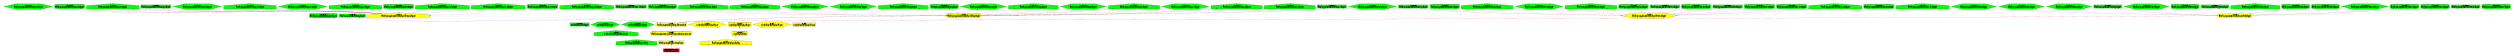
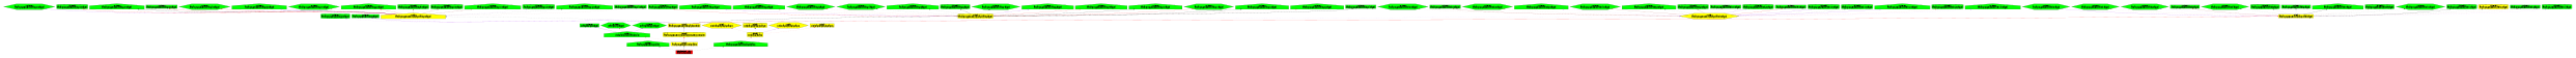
  digraph {
    rankdir=BT
    node [fillcolor=green shape=cylinder style=filled]
    edge [arrowhead=normal color=black style=solid]
-   n1 [label="<spriteset>\nss_tail_light_24px_unflipped" shape=box]
+   n1 [label="<spriteset>\nss_tail_gen_24px_unflipped" shape=box]
    n2 [label="<spriteset>\nss_tail_light_24px_flipped" shape=hexagon]
    n3 [label="<spriteset>\nss_tail_light_empty_unflipped" shape=hexagon]
    n4 [label="<switch>\nswitch_graphics_layer_tail_light_24px" shape=house]
    n5 [fillcolor=yellow label="<switch>\nswitch_cargo_capacity_by_cargo_0" shape=hexagon]
    n6 [fillcolor=yellow label="<switch>\nswitch_cargo_capacity_by_cargo_1"]
    n7 [fillcolor=yellow label="<switch>\nswitch_cargo_capacity_by_cargo_2" shape=hexagon]
    n8 [fillcolor=yellow label="<switch>\nswitch_cargo_capacity_by_cargo_3" shape=box]
    n9 [fillcolor=yellow label="<switch>\nswitch_cargo_capacity"]
    n10 [label="<spriteset>\nflat_car_pony_gen_2B_ss_empty_unflipped"]
    n11 [label="<spriteset>\nflat_car_pony_gen_2B_ss_loading_0_unflipped" shape=hexagon]
    n12 [label="<spriteset>\nflat_car_pony_gen_2B_ss_loaded_0_unflipped" shape=hexagon]
    n13 [label="<spriteset>\nflat_car_pony_gen_2B_ss_loading_1_unflipped"]
    n14 [label="<spriteset>\nflat_car_pony_gen_2B_ss_loaded_1_unflipped" shape=box]
    n15 [label="<spriteset>\nflat_car_pony_gen_2B_ss_loading_2_unflipped" shape=house]
-   n16 [label="<spriteset>\nflat_car_pony_gen_2B_ss_loaded_2_unflipped"]
+   n16 [label="<spriteset>\nflat_car_pony_gen_2B_ss_loaded_2_unflipped" shape=hexagon]
    n17 [label="<spriteset>\nflat_car_pony_gen_2B_ss_loading_3_unflipped" shape=box]
    n18 [label="<spriteset>\nflat_car_pony_gen_2B_ss_loaded_3_unflipped" shape=house]
    n19 [label="<spriteset>\nflat_car_pony_gen_2B_ss_loading_4_unflipped" shape=hexagon]
    n20 [label="<spriteset>\nflat_car_pony_gen_2B_ss_loaded_4_unflipped" shape=hexagon]
    n21 [label="<spriteset>\nflat_car_pony_gen_2B_ss_loading_5_unflipped" shape=house]
    n22 [label="<spriteset>\nflat_car_pony_gen_2B_ss_loaded_5_unflipped" shape=house]
    n23 [label="<spriteset>\nflat_car_pony_gen_2B_ss_loaded_6_unflipped"]
    n24 [label="<spriteset>\nflat_car_pony_gen_2B_ss_loading_7_unflipped" shape=hexagon]
    n25 [label="<spriteset>\nflat_car_pony_gen_2B_ss_loaded_7_unflipped" shape=box]
    n26 [label="<spriteset>\nflat_car_pony_gen_2B_ss_loading_8_unflipped" shape=house]
    n27 [label="<spriteset>\nflat_car_pony_gen_2B_ss_loaded_8_unflipped"]
    n28 [label="<spriteset>\nflat_car_pony_gen_2B_ss_loading_9_unflipped"]
    n29 [label="<spriteset>\nflat_car_pony_gen_2B_ss_loaded_9_unflipped" shape=box]
-   n30 [label="<spriteset>\nflat_car_pony_gen_2B_ss_loading_10_unflipped" shape=house]
+   n30 [label="<spriteset>\nflat_car_pony_gen_2B_ss_loading_10_unflipped"]
    n31 [label="<spriteset>\nflat_car_pony_gen_2B_ss_loaded_10_unflipped"]
    n32 [label="<spriteset>\nflat_car_pony_gen_2B_ss_loading_11_unflipped" shape=house]
    n33 [label="<spriteset>\nflat_car_pony_gen_2B_ss_loaded_11_unflipped"]
    n34 [label="<spriteset>\nflat_car_pony_gen_2B_ss_loading_12_unflipped"]
    n35 [label="<spriteset>\nflat_car_pony_gen_2B_ss_loaded_12_unflipped" shape=house]
    n36 [label="<spriteset>\nflat_car_pony_gen_2B_ss_loading_13_unflipped" shape=house]
    n37 [label="<spriteset>\nflat_car_pony_gen_2B_ss_loaded_13_unflipped"]
    n38 [label="<spriteset>\nflat_car_pony_gen_2B_ss_loading_14_unflipped" shape=box]
    n39 [label="<spriteset>\nflat_car_pony_gen_2B_ss_loaded_14_unflipped" shape=house]
    n40 [label="<spriteset>\nflat_car_pony_gen_2B_ss_empty_flipped" shape=box]
    n41 [label="<spriteset>\nflat_car_pony_gen_2B_ss_loading_0_flipped"]
    n42 [label="<spriteset>\nflat_car_pony_gen_2B_ss_loaded_0_flipped" shape=hexagon]
    n43 [label="<spriteset>\nflat_car_pony_gen_2B_ss_loading_1_flipped" shape=house]
    n44 [label="<spriteset>\nflat_car_pony_gen_2B_ss_loaded_1_flipped" shape=hexagon]
    n45 [label="<spriteset>\nflat_car_pony_gen_2B_ss_loading_2_flipped" shape=house]
    n46 [label="<spriteset>\nflat_car_pony_gen_2B_ss_loaded_2_flipped" shape=hexagon]
    n47 [label="<spriteset>\nflat_car_pony_gen_2B_ss_loading_3_flipped" shape=hexagon]
    n48 [label="<spriteset>\nflat_car_pony_gen_2B_ss_loaded_3_flipped" shape=box]
    n49 [label="<spriteset>\nflat_car_pony_gen_2B_ss_loading_4_flipped" shape=hexagon]
    n50 [label="<spriteset>\nflat_car_pony_gen_2B_ss_loaded_4_flipped" shape=hexagon]
    n51 [label="<spriteset>\nflat_car_pony_gen_2B_ss_loading_5_flipped" shape=house]
    n52 [label="<spriteset>\nflat_car_pony_gen_2B_ss_loaded_5_flipped"]
    n53 [label="<spriteset>\nflat_car_pony_gen_2B_ss_loading_6_flipped"]
    n54 [label="<spriteset>\nflat_car_pony_gen_2B_ss_loaded_6_flipped" shape=box]
    n55 [label="<spriteset>\nflat_car_pony_gen_2B_ss_loading_7_flipped" shape=hexagon]
    n56 [label="<spriteset>\nflat_car_pony_gen_2B_ss_loaded_7_flipped" shape=house]
    n57 [label="<spriteset>\nflat_car_pony_gen_2B_ss_loading_8_flipped" shape=house]
-   n58 [label="<spriteset>\nflat_car_pony_gen_2B_ss_loaded_8_flipped"]
-   n59 [label="<spriteset>\nflat_car_pony_gen_2B_ss_loading_9_flipped" shape=hexagon]
+   n59 [label="<spriteset>\nflat_car_pony_gen_2B_ss_loading_9_flipped" shape=house]
    n60 [label="<spriteset>\nflat_car_pony_gen_2B_ss_loaded_9_flipped"]
    n61 [label="<spriteset>\nflat_car_pony_gen_2B_ss_loading_10_flipped" shape=house]
    n62 [label="<spriteset>\nflat_car_pony_gen_2B_ss_loaded_10_flipped" shape=hexagon]
    n63 [label="<spriteset>\nflat_car_pony_gen_2B_ss_loading_11_flipped" shape=hexagon]
    n64 [label="<spriteset>\nflat_car_pony_gen_2B_ss_loaded_11_flipped"]
    n65 [label="<spriteset>\nflat_car_pony_gen_2B_ss_loading_12_flipped" shape=house]
-   n66 [label="<spriteset>\nflat_car_pony_gen_2B_ss_loaded_12_flipped"]
+   n66 [fillcolor=yellow label="<spriteset>\nflat_car_pony_gen_2B_ss_loaded_12_flipped"]
    n67 [label="<spriteset>\nflat_car_pony_gen_2B_ss_loading_13_flipped" shape=house]
    n68 [label="<spriteset>\nflat_car_pony_gen_2B_ss_loaded_13_flipped" shape=box]
    n69 [label="<spriteset>\nflat_car_pony_gen_2B_ss_loading_14_flipped" shape=box]
    n70 [label="<spriteset>\nflat_car_pony_gen_2B_ss_loaded_14_flipped"]
    n71 [fillcolor=yellow label="<switch>\nflat_car_pony_gen_2B_switch_cargo_loading_unflipped" shape=house]
    n72 [fillcolor=yellow label="<switch>\nflat_car_pony_gen_2B_switch_cargo_loading_flipped"]
    n73 [fillcolor=yellow label="<switch>\nflat_car_pony_gen_2B_switch_cargo_loaded_unflipped" shape=hexagon]
    n74 [fillcolor=yellow label="<switch>\nflat_car_pony_gen_2B_switch_cargo_loaded_flipped" shape=box]
    n75 [fillcolor=yellow label="<switch>\nflat_car_pony_gen_2B_switch_graphics_vehicle" shape=box]
    n76 [label="<spriteset>\nflat_car_pony_gen_2B_ss_purchase" shape=house]
    n77 [fillcolor=yellow label="<switch>\nflat_car_pony_gen_2B_switch_set_layers_register_more_sprites"]
    n78 [fillcolor=yellow label="<switch>\nflat_car_pony_gen_2B_switch_graphics" shape=box]
-   n79 [fillcolor=yellow label="<switch>\nflat_car_pony_gen_2B_switch_cargo_capacity" shape=house]
+   n79 [label="<switch>\nflat_car_pony_gen_2B_switch_cargo_capacity" shape=house]
    n80 [fillcolor=red label="<FEAT_TRAINS 1150>\nflat_car_pony_gen_2B" shape=box]
    n4 -> n1 [color=purple]
    n4 -> n2 [color=brown style=dotted]
    n4 -> n3 [arrowhead=diamond color=purple]
    n9 -> n5 [arrowhead=vee color=brown style=dotted]
    n9 -> n6 [arrowhead=diamond style=dotted]
    n9 -> n7 [color=purple]
    n9 -> n8 [arrowhead=vee color=red style=dotted]
    n71 -> n11 [arrowhead=diamond color=purple]
    n71 -> n13 [arrowhead=diamond color=red]
    n71 -> n15
    n71 -> n17 [arrowhead=diamond color=red]
    n71 -> n19 [arrowhead=diamond color=red]
    n71 -> n21 [arrowhead=diamond color=purple]
    n71 -> n24 [arrowhead=vee color=brown style=dotted]
    n71 -> n26 [arrowhead=diamond color=red]
    n71 -> n28 [color=brown]
    n71 -> n30 [arrowhead=diamond color=brown]
    n71 -> n32 [arrowhead=vee color=brown]
    n71 -> n34 [arrowhead=vee color=purple style=dotted]
    n71 -> n36 [arrowhead=vee style=dotted]
    n71 -> n38 [color=brown style=dotted]
    n72 -> n41 [arrowhead=vee color=red]
    n72 -> n43 [color=purple]
    n72 -> n45 [arrowhead=diamond color=brown style=dotted]
    n72 -> n47 [arrowhead=diamond color=red style=dotted]
    n72 -> n49 [arrowhead=vee style=dotted]
    n72 -> n51 [arrowhead=vee style=dotted]
    n72 -> n53
    n72 -> n55 [arrowhead=vee style=dotted]
    n72 -> n57 [arrowhead=diamond color=purple]
    n72 -> n59 [color=red]
    n72 -> n61 [arrowhead=vee]
    n72 -> n63 [arrowhead=diamond color=red]
    n72 -> n65 [arrowhead=diamond]
    n72 -> n67 [arrowhead=vee color=red style=dotted]
    n72 -> n69
    n73 -> n12 [arrowhead=vee color=brown style=dotted]
    n73 -> n14 [color=brown]
    n73 -> n16 [arrowhead=diamond color=brown style=dotted]
    n73 -> n18 [color=purple style=dotted]
    n73 -> n20 [color=brown]
    n73 -> n22 [arrowhead=vee style=dotted]
    n73 -> n23 [color=brown]
    n73 -> n25 [color=brown style=dotted]
    n73 -> n27 [color=purple]
    n73 -> n29 [arrowhead=vee color=red]
    n73 -> n31 [arrowhead=vee color=purple]
    n73 -> n33 [style=dotted]
    n73 -> n35 [arrowhead=diamond color=purple]
    n73 -> n37 [arrowhead=vee color=red style=dotted]
    n73 -> n39 [color=purple style=dotted]
    n74 -> n42 [color=purple]
    n74 -> n44 [color=brown style=dotted]
    n74 -> n46 [arrowhead=diamond color=purple style=dotted]
    n74 -> n48 [arrowhead=diamond color=brown]
    n74 -> n50 [style=dotted]
    n74 -> n52 [arrowhead=vee style=dotted]
    n74 -> n54 [arrowhead=vee style=dotted]
    n74 -> n56
-   n74 -> n58 [arrowhead=diamond]
    n74 -> n60 [color=brown style=dotted]
    n74 -> n62 [arrowhead=vee style=dotted]
    n74 -> n64 [arrowhead=vee]
    n74 -> n66 [style=dotted]
    n74 -> n68 [arrowhead=vee color=brown style=dotted]
    n74 -> n70 [arrowhead=vee color=purple style=dotted]
    n75 -> n10 [arrowhead=vee color=purple style=dotted]
    n75 -> n40 [arrowhead=diamond color=purple]
    n75 -> n71 [style=dotted]
    n75 -> n72 [arrowhead=vee]
    n75 -> n73 [color=purple style=dotted]
    n75 -> n74 [color=red]
    n77 -> n75
    n78 -> n4 [color=brown style=dotted]
    n78 -> n77 [arrowhead=diamond color=red]
    n79 -> n9 [arrowhead=diamond color=brown style=dotted]
    n80 -> n76 [style=dotted]
    n80 -> n78 [arrowhead=vee]
    n80 -> n79 [arrowhead=vee style=dotted]
  }
